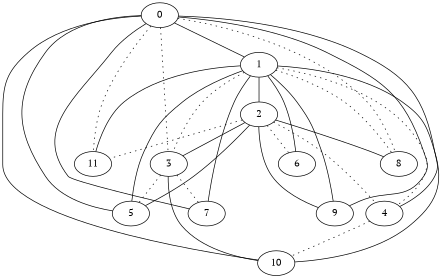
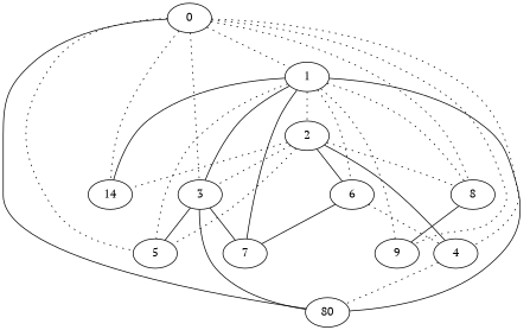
  graph {
    fontname="PT Serif"
    node [fontname="PT Serif"]
    edge [fontname="PT Serif" style=dotted]
    n1 [label=0]
    n2 [label=1]
    n3 [label=3]
    n4 [label=4]
    n5 [label=5]
    n6 [label=7]
    n7 [label=8]
    n8 [label=9]
-   n9 [label=10]
-   n10 [label=11]
+   n9 [label=80]
+   n10 [label=14]
    n11 [label=6]
    n12 [label=2]
-   n1 -- n2 [style=""]
+   n1 -- n2
    n1 -- n3
-   n1 -- n4 [style=solid]
-   n1 -- n5 [style=""]
-   n1 -- n6 [style=""]
+   n1 -- n4
+   n1 -- n5
+   n11 -- n6 [style=""]
    n1 -- n7
-   n1 -- n8 [style=""]
+   n1 -- n8
    n1 -- n9 [style=""]
    n1 -- n10
-   n2 -- n3
-   n2 -- n4
-   n2 -- n5 [style=""]
+   n2 -- n3 [style=solid]
+   n11 -- n4
+   n2 -- n5
    n2 -- n6 [style=""]
    n2 -- n7
-   n2 -- n8 [style=solid]
+   n2 -- n8
    n2 -- n9 [style=""]
    n2 -- n10 [style=""]
-   n2 -- n11 [style=solid]
-   n2 -- n12 [style=solid]
-   n3 -- n5
-   n3 -- n6
+   n2 -- n11
+   n2 -- n12
+   n3 -- n5 [style=solid]
+   n3 -- n6 [style=solid]
    n3 -- n9 [style=""]
    n4 -- n9
-   n12 -- n3 [style=""]
-   n12 -- n4
-   n12 -- n5 [style=""]
-   n12 -- n7 [style=solid]
-   n12 -- n8 [style=""]
+   n12 -- n3
+   n12 -- n4 [style=""]
+   n12 -- n5
+   n12 -- n7
+   n7 -- n8 [style=""]
    n12 -- n10
-   n12 -- n11
+   n12 -- n11 [style=solid]
  }
